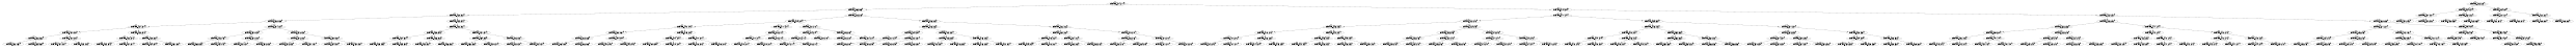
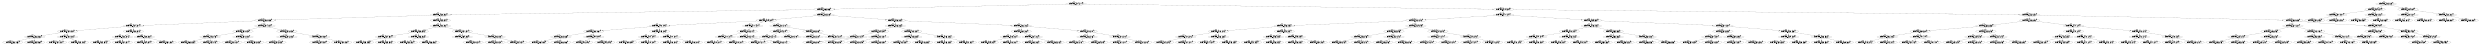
  digraph {
    n1 [label="Node{data=[3174, 3174]}"]
    n2 [label="Node{data=[2883, 2883]}"]
    n3 [label="Node{data=[3709, 3709]}"]
    n4 [label="Node{data=[2522, 2522]}"]
    n5 [label="Node{data=[3125, 3125]}"]
    n6 [label="Node{data=[3477, 3477]}"]
    n7 [label="Node{data=[6482, 6482]}"]
    n8 [label="Node{data=[2382, 2382]}"]
    n9 [label="Node{data=[2575, 2575]}"]
    n10 [label="Node{data=[3109, 3109]}"]
    n11 [label="Node{data=[3158, 3158]}"]
    n12 [label="Node{data=[2374, 2374]}"]
    n13 [label="Node{data=[2514, 2514]}"]
    n14 [label="Node{data=[2567, 2567]}"]
    n15 [label="Node{data=[2370, 2370]}"]
    n16 [label="Node{data=[2378, 2378]}"]
    n17 [label="Node{data=[2510, 2510]}"]
    n18 [label="Node{data=[2518, 2518]}"]
    n19 [label="Node{data=[2368, 2368]}"]
    n20 [label="Node{data=[2372, 2372]}"]
    n21 [label="Node{data=[2376, 2376]}"]
    n22 [label="Node{data=[2380, 2380]}"]
    n23 [label="Node{data=[2367, 2367]}"]
    n24 [label="Node{data=[2369, 2369]}"]
    n25 [label="Node{data=[2371, 2371]}"]
    n26 [label="Node{data=[2373, 2373]}"]
    n27 [label="Node{data=[2375, 2375]}"]
    n28 [label="Node{data=[2377, 2377]}"]
    n29 [label="Node{data=[2379, 2379]}"]
    n30 [label="Node{data=[2381, 2381]}"]
    n31 [label="Node{data=[2423, 2423]}"]
    n32 [label="Node{data=[2512, 2512]}"]
    n33 [label="Node{data=[2516, 2516]}"]
    n34 [label="Node{data=[2520, 2520]}"]
    n35 [label="Node{data=[2383, 2383]}"]
    n36 [label="Node{data=[2454, 2454]}"]
    n37 [label="Node{data=[2511, 2511]}"]
    n38 [label="Node{data=[2513, 2513]}"]
    n39 [label="Node{data=[2515, 2515]}"]
-   n40 [label="Node{data=[2517, 2517]}"]
    n41 [label="Node{data=[2519, 2519]}"]
    n42 [label="Node{data=[2521, 2521]}"]
    n43 [label="Node{data=[2526, 2526]}"]
    n44 [label="Node{data=[2571, 2571]}"]
    n45 [label="Node{data=[2875, 2875]}"]
    n46 [label="Node{data=[2579, 2579]}"]
    n47 [label="Node{data=[2879, 2879]}"]
    n48 [label="Node{data=[2524, 2524]}"]
    n49 [label="Node{data=[2565, 2565]}"]
    n50 [label="Node{data=[2569, 2569]}"]
    n51 [label="Node{data=[2573, 2573]}"]
    n52 [label="Node{data=[2523, 2523]}"]
    n53 [label="Node{data=[2525, 2525]}"]
    n54 [label="Node{data=[2564, 2564]}"]
    n55 [label="Node{data=[2566, 2566]}"]
-   n56 [label="Node{data=[2568, 2568]}"]
    n57 [label="Node{data=[2570, 2570]}"]
    n58 [label="Node{data=[2572, 2572]}"]
    n59 [label="Node{data=[2574, 2574]}"]
    n60 [label="Node{data=[2577, 2577]}"]
    n61 [label="Node{data=[2581, 2581]}"]
    n62 [label="Node{data=[2877, 2877]}"]
    n63 [label="Node{data=[2881, 2881]}"]
    n64 [label="Node{data=[2576, 2576]}"]
    n65 [label="Node{data=[2578, 2578]}"]
    n66 [label="Node{data=[2580, 2580]}"]
    n67 [label="Node{data=[2632, 2632]}"]
    n68 [label="Node{data=[2876, 2876]}"]
    n69 [label="Node{data=[2878, 2878]}"]
    n70 [label="Node{data=[2880, 2880]}"]
    n71 [label="Node{data=[2882, 2882]}"]
    n72 [label="Node{data=[2972, 2972]}"]
    n73 [label="Node{data=[3117, 3117]}"]
    n74 [label="Node{data=[3121, 3121]}"]
    n75 [label="Node{data=[3133, 3133]}"]
    n76 [label="Node{data=[3166, 3166]}"]
    n77 [label="Node{data=[2887, 2887]}"]
    n78 [label="Node{data=[3105, 3105]}"]
    n79 [label="Node{data=[3113, 3113]}"]
    n80 [label="Node{data=[2885, 2885]}"]
    n81 [label="Node{data=[2919, 2919]}"]
    n82 [label="Node{data=[3041, 3041]}"]
    n83 [label="Node{data=[3107, 3107]}"]
    n84 [label="Node{data=[2884, 2884]}"]
    n85 [label="Node{data=[2886, 2886]}"]
    n86 [label="Node{data=[2918, 2918]}"]
    n87 [label="Node{data=[2943, 2943]}"]
    n88 [label="Node{data=[3020, 3020]}"]
    n89 [label="Node{data=[3104, 3104]}"]
    n90 [label="Node{data=[3106, 3106]}"]
    n91 [label="Node{data=[3108, 3108]}"]
    n92 [label="Node{data=[3111, 3111]}"]
    n93 [label="Node{data=[3115, 3115]}"]
    n94 [label="Node{data=[3119, 3119]}"]
    n95 [label="Node{data=[3123, 3123]}"]
    n96 [label="Node{data=[3110, 3110]}"]
    n97 [label="Node{data=[3112, 3112]}"]
    n98 [label="Node{data=[3114, 3114]}"]
    n99 [label="Node{data=[3116, 3116]}"]
    n100 [label="Node{data=[3118, 3118]}"]
    n101 [label="Node{data=[3120, 3120]}"]
    n102 [label="Node{data=[3122, 3122]}"]
    n103 [label="Node{data=[3124, 3124]}"]
    n104 [label="Node{data=[3129, 3129]}"]
    n105 [label="Node{data=[3137, 3137]}"]
    n106 [label="Node{data=[3162, 3162]}"]
    n107 [label="Node{data=[3170, 3170]}"]
    n108 [label="Node{data=[3127, 3127]}"]
    n109 [label="Node{data=[3131, 3131]}"]
    n110 [label="Node{data=[3135, 3135]}"]
    n111 [label="Node{data=[3156, 3156]}"]
    n112 [label="Node{data=[3126, 3126]}"]
    n113 [label="Node{data=[3128, 3128]}"]
    n114 [label="Node{data=[3130, 3130]}"]
    n115 [label="Node{data=[3132, 3132]}"]
    n116 [label="Node{data=[3134, 3134]}"]
    n117 [label="Node{data=[3136, 3136]}"]
    n118 [label="Node{data=[3138, 3138]}"]
    n119 [label="Node{data=[3157, 3157]}"]
    n120 [label="Node{data=[3160, 3160]}"]
    n121 [label="Node{data=[3164, 3164]}"]
    n122 [label="Node{data=[3168, 3168]}"]
    n123 [label="Node{data=[3172, 3172]}"]
    n124 [label="Node{data=[3159, 3159]}"]
    n125 [label="Node{data=[3161, 3161]}"]
    n126 [label="Node{data=[3163, 3163]}"]
    n127 [label="Node{data=[3165, 3165]}"]
    n128 [label="Node{data=[3167, 3167]}"]
    n129 [label="Node{data=[3169, 3169]}"]
    n130 [label="Node{data=[3171, 3171]}"]
    n131 [label="Node{data=[3173, 3173]}"]
    n132 [label="Node{data=[3461, 3461]}"]
    n133 [label="Node{data=[3569, 3569]}"]
    n134 [label="Node{data=[6466, 6466]}"]
    n135 [label="Node{data=[8362, 8362]}"]
    n136 [label="Node{data=[3453, 3453]}"]
    n137 [label="Node{data=[3469, 3469]}"]
    n138 [label="Node{data=[3485, 3485]}"]
    n139 [label="Node{data=[3577, 3577]}"]
    n140 [label="Node{data=[3178, 3178]}"]
    n141 [label="Node{data=[3457, 3457]}"]
    n142 [label="Node{data=[3465, 3465]}"]
    n143 [label="Node{data=[3473, 3473]}"]
    n144 [label="Node{data=[3176, 3176]}"]
    n145 [label="Node{data=[3262, 3262]}"]
    n146 [label="Node{data=[3455, 3455]}"]
    n147 [label="Node{data=[3459, 3459]}"]
    n148 [label="Node{data=[3175, 3175]}"]
    n149 [label="Node{data=[3177, 3177]}"]
    n150 [label="Node{data=[3179, 3179]}"]
    n151 [label="Node{data=[3452, 3452]}"]
    n152 [label="Node{data=[3454, 3454]}"]
    n153 [label="Node{data=[3456, 3456]}"]
    n154 [label="Node{data=[3458, 3458]}"]
    n155 [label="Node{data=[3460, 3460]}"]
    n156 [label="Node{data=[3463, 3463]}"]
    n157 [label="Node{data=[3467, 3467]}"]
    n158 [label="Node{data=[3471, 3471]}"]
    n159 [label="Node{data=[3475, 3475]}"]
    n160 [label="Node{data=[3462, 3462]}"]
    n161 [label="Node{data=[3464, 3464]}"]
    n162 [label="Node{data=[3466, 3466]}"]
    n163 [label="Node{data=[3468, 3468]}"]
    n164 [label="Node{data=[3470, 3470]}"]
    n165 [label="Node{data=[3472, 3472]}"]
    n166 [label="Node{data=[3474, 3474]}"]
    n167 [label="Node{data=[3476, 3476]}"]
    n168 [label="Node{data=[3481, 3481]}"]
    n169 [label="Node{data=[3565, 3565]}"]
    n170 [label="Node{data=[3573, 3573]}"]
    n171 [label="Node{data=[3581, 3581]}"]
    n172 [label="Node{data=[3479, 3479]}"]
    n173 [label="Node{data=[3483, 3483]}"]
    n174 [label="Node{data=[3563, 3563]}"]
    n175 [label="Node{data=[3567, 3567]}"]
    n176 [label="Node{data=[3478, 3478]}"]
    n177 [label="Node{data=[3480, 3480]}"]
    n178 [label="Node{data=[3482, 3482]}"]
    n179 [label="Node{data=[3484, 3484]}"]
    n180 [label="Node{data=[3562, 3562]}"]
    n181 [label="Node{data=[3564, 3564]}"]
    n182 [label="Node{data=[3566, 3566]}"]
    n183 [label="Node{data=[3568, 3568]}"]
    n184 [label="Node{data=[3571, 3571]}"]
    n185 [label="Node{data=[3575, 3575]}"]
    n186 [label="Node{data=[3579, 3579]}"]
    n187 [label="Node{data=[3583, 3583]}"]
    n188 [label="Node{data=[3570, 3570]}"]
    n189 [label="Node{data=[3572, 3572]}"]
    n190 [label="Node{data=[3574, 3574]}"]
    n191 [label="Node{data=[3576, 3576]}"]
    n192 [label="Node{data=[3578, 3578]}"]
    n193 [label="Node{data=[3580, 3580]}"]
    n194 [label="Node{data=[3582, 3582]}"]
    n195 [label="Node{data=[3680, 3680]}"]
    n196 [label="Node{data=[6338, 6338]}"]
    n197 [label="Node{data=[6474, 6474]}"]
    n198 [label="Node{data=[6871, 6871]}"]
    n199 [label="Node{data=[9294, 9294]}"]
    n200 [label="Node{data=[3800, 3800]}"]
    n201 [label="Node{data=[6462, 6462]}"]
    n202 [label="Node{data=[6470, 6470]}"]
    n203 [label="Node{data=[6478, 6478]}"]
    n204 [label="Node{data=[3756, 3756]}"]
    n205 [label="Node{data=[4191, 4191]}"]
    n206 [label="Node{data=[6460, 6460]}"]
    n207 [label="Node{data=[6464, 6464]}"]
    n208 [label="Node{data=[3746, 3746]}"]
    n209 [label="Node{data=[3775, 3775]}"]
    n210 [label="Node{data=[4152, 4152]}"]
    n211 [label="Node{data=[4207, 4207]}"]
    n212 [label="Node{data=[6437, 6437]}"]
    n213 [label="Node{data=[6461, 6461]}"]
    n214 [label="Node{data=[6463, 6463]}"]
    n215 [label="Node{data=[6465, 6465]}"]
    n216 [label="Node{data=[6468, 6468]}"]
    n217 [label="Node{data=[6472, 6472]}"]
    n218 [label="Node{data=[6476, 6476]}"]
    n219 [label="Node{data=[6480, 6480]}"]
    n220 [label="Node{data=[6467, 6467]}"]
    n221 [label="Node{data=[6469, 6469]}"]
    n222 [label="Node{data=[6471, 6471]}"]
    n223 [label="Node{data=[6473, 6473]}"]
    n224 [label="Node{data=[6475, 6475]}"]
    n225 [label="Node{data=[6477, 6477]}"]
    n226 [label="Node{data=[6479, 6479]}"]
    n227 [label="Node{data=[6481, 6481]}"]
    n228 [label="Node{data=[6486, 6486]}"]
    n229 [label="Node{data=[7031, 7031]}"]
    n230 [label="Node{data=[9158, 9158]}"]
    n231 [label="Node{data=[9351, 9351]}"]
    n232 [label="Node{data=[6484, 6484]}"]
    n233 [label="Node{data=[6488, 6488]}"]
    n234 [label="Node{data=[6932, 6932]}"]
    n235 [label="Node{data=[7312, 7312]}"]
    n236 [label="Node{data=[6483, 6483]}"]
    n237 [label="Node{data=[6485, 6485]}"]
    n238 [label="Node{data=[6487, 6487]}"]
    n239 [label="Node{data=[6489, 6489]}"]
    n240 [label="Node{data=[6923, 6923]}"]
    n241 [label="Node{data=[7004, 7004]}"]
    n242 [label="Node{data=[7037, 7037]}"]
    n243 [label="Node{data=[7359, 7359]}"]
    n244 [label="Node{data=[8957, 8957]}"]
    n245 [label="Node{data=[9257, 9257]}"]
    n246 [label="Node{data=[9327, 9327]}"]
    n247 [label="Node{data=[9648, 9648]}"]
    n248 [label="Node{data=[9600, 9600]}"]
    n249 [label="Node{data=[9953, 9953]}"]
    n1 -> n2
    n1 -> n3
    n2 -> n4
    n2 -> n5
    n3 -> n6
    n3 -> n7
    n4 -> n8
    n4 -> n9
    n5 -> n10
    n5 -> n11
    n6 -> n132
    n6 -> n133
    n7 -> n134
    n7 -> n135
    n8 -> n12
    n8 -> n13
    n9 -> n14
    n10 -> n72
    n10 -> n73
    n10 -> n74
    n11 -> n75
    n11 -> n76
    n12 -> n15
    n12 -> n16
    n13 -> n17
    n13 -> n18
    n14 -> n43
    n14 -> n44
    n15 -> n19
    n15 -> n20
    n16 -> n21
    n16 -> n22
    n17 -> n31
    n17 -> n32
    n18 -> n33
    n18 -> n34
    n19 -> n23
    n19 -> n24
    n20 -> n25
    n20 -> n26
    n21 -> n27
    n21 -> n28
    n22 -> n29
    n22 -> n30
    n31 -> n35
    n31 -> n36
    n32 -> n37
    n32 -> n38
    n33 -> n39
-   n33 -> n40
    n34 -> n41
    n34 -> n42
    n43 -> n48
    n43 -> n49
    n44 -> n50
    n44 -> n51
    n45 -> n46
    n45 -> n47
    n46 -> n60
    n46 -> n61
    n47 -> n62
    n47 -> n63
    n48 -> n52
    n48 -> n53
    n49 -> n54
    n49 -> n55
-   n50 -> n56
    n50 -> n57
    n51 -> n58
    n51 -> n59
    n60 -> n64
    n60 -> n65
    n61 -> n66
    n61 -> n67
    n62 -> n68
    n62 -> n69
    n63 -> n70
    n63 -> n71
    n72 -> n77
    n72 -> n78
    n73 -> n79
    n74 -> n94
    n74 -> n95
    n75 -> n104
    n75 -> n105
    n76 -> n106
    n76 -> n107
    n77 -> n80
    n77 -> n81
    n78 -> n82
    n78 -> n83
    n79 -> n92
    n79 -> n93
    n80 -> n84
    n80 -> n85
    n81 -> n86
    n81 -> n87
    n82 -> n88
    n82 -> n89
    n83 -> n90
    n83 -> n91
    n92 -> n96
    n92 -> n97
    n93 -> n98
    n93 -> n99
    n94 -> n100
    n94 -> n101
    n95 -> n102
    n95 -> n103
    n104 -> n108
    n104 -> n109
    n105 -> n110
    n105 -> n111
    n106 -> n120
    n106 -> n121
    n107 -> n122
    n107 -> n123
    n108 -> n112
    n108 -> n113
    n109 -> n114
    n109 -> n115
    n110 -> n116
    n110 -> n117
    n111 -> n118
    n111 -> n119
    n120 -> n124
    n120 -> n125
    n121 -> n126
    n121 -> n127
    n122 -> n128
    n122 -> n129
    n123 -> n130
    n123 -> n131
    n132 -> n136
    n132 -> n137
    n133 -> n138
    n133 -> n139
    n134 -> n196
    n134 -> n197
    n135 -> n198
    n135 -> n199
    n136 -> n140
    n136 -> n141
    n137 -> n142
    n137 -> n143
    n138 -> n168
    n138 -> n169
    n139 -> n170
    n139 -> n171
    n140 -> n144
    n140 -> n145
    n141 -> n146
    n141 -> n147
    n142 -> n156
    n142 -> n157
    n143 -> n158
    n143 -> n159
    n144 -> n148
    n144 -> n149
    n145 -> n150
    n145 -> n151
    n146 -> n152
    n146 -> n153
    n147 -> n154
    n147 -> n155
    n156 -> n160
    n156 -> n161
    n157 -> n162
    n157 -> n163
    n158 -> n164
    n158 -> n165
    n159 -> n166
    n159 -> n167
    n168 -> n172
    n168 -> n173
    n169 -> n174
    n169 -> n175
    n170 -> n184
    n170 -> n185
    n171 -> n186
    n171 -> n187
    n172 -> n176
    n172 -> n177
    n173 -> n178
    n173 -> n179
    n174 -> n180
    n174 -> n181
    n175 -> n182
    n175 -> n183
    n184 -> n188
    n184 -> n189
    n185 -> n190
    n185 -> n191
    n186 -> n192
    n186 -> n193
    n187 -> n194
    n187 -> n195
    n196 -> n200
    n196 -> n201
    n197 -> n202
    n197 -> n203
    n198 -> n228
    n198 -> n229
    n199 -> n230
    n199 -> n231
    n200 -> n204
    n200 -> n205
    n201 -> n206
    n201 -> n207
    n202 -> n216
    n202 -> n217
    n203 -> n218
    n203 -> n219
    n204 -> n208
    n204 -> n209
    n205 -> n210
    n205 -> n211
    n206 -> n212
    n206 -> n213
    n207 -> n214
    n207 -> n215
    n216 -> n220
    n216 -> n221
    n217 -> n222
    n217 -> n223
    n218 -> n224
    n218 -> n225
    n219 -> n226
    n219 -> n227
    n228 -> n232
    n228 -> n233
    n229 -> n234
    n229 -> n235
    n230 -> n244
    n230 -> n245
    n231 -> n246
    n231 -> n247
    n232 -> n236
    n232 -> n237
    n233 -> n238
    n233 -> n239
    n234 -> n240
    n234 -> n241
    n235 -> n242
    n235 -> n243
    n247 -> n248
    n247 -> n249
  }
